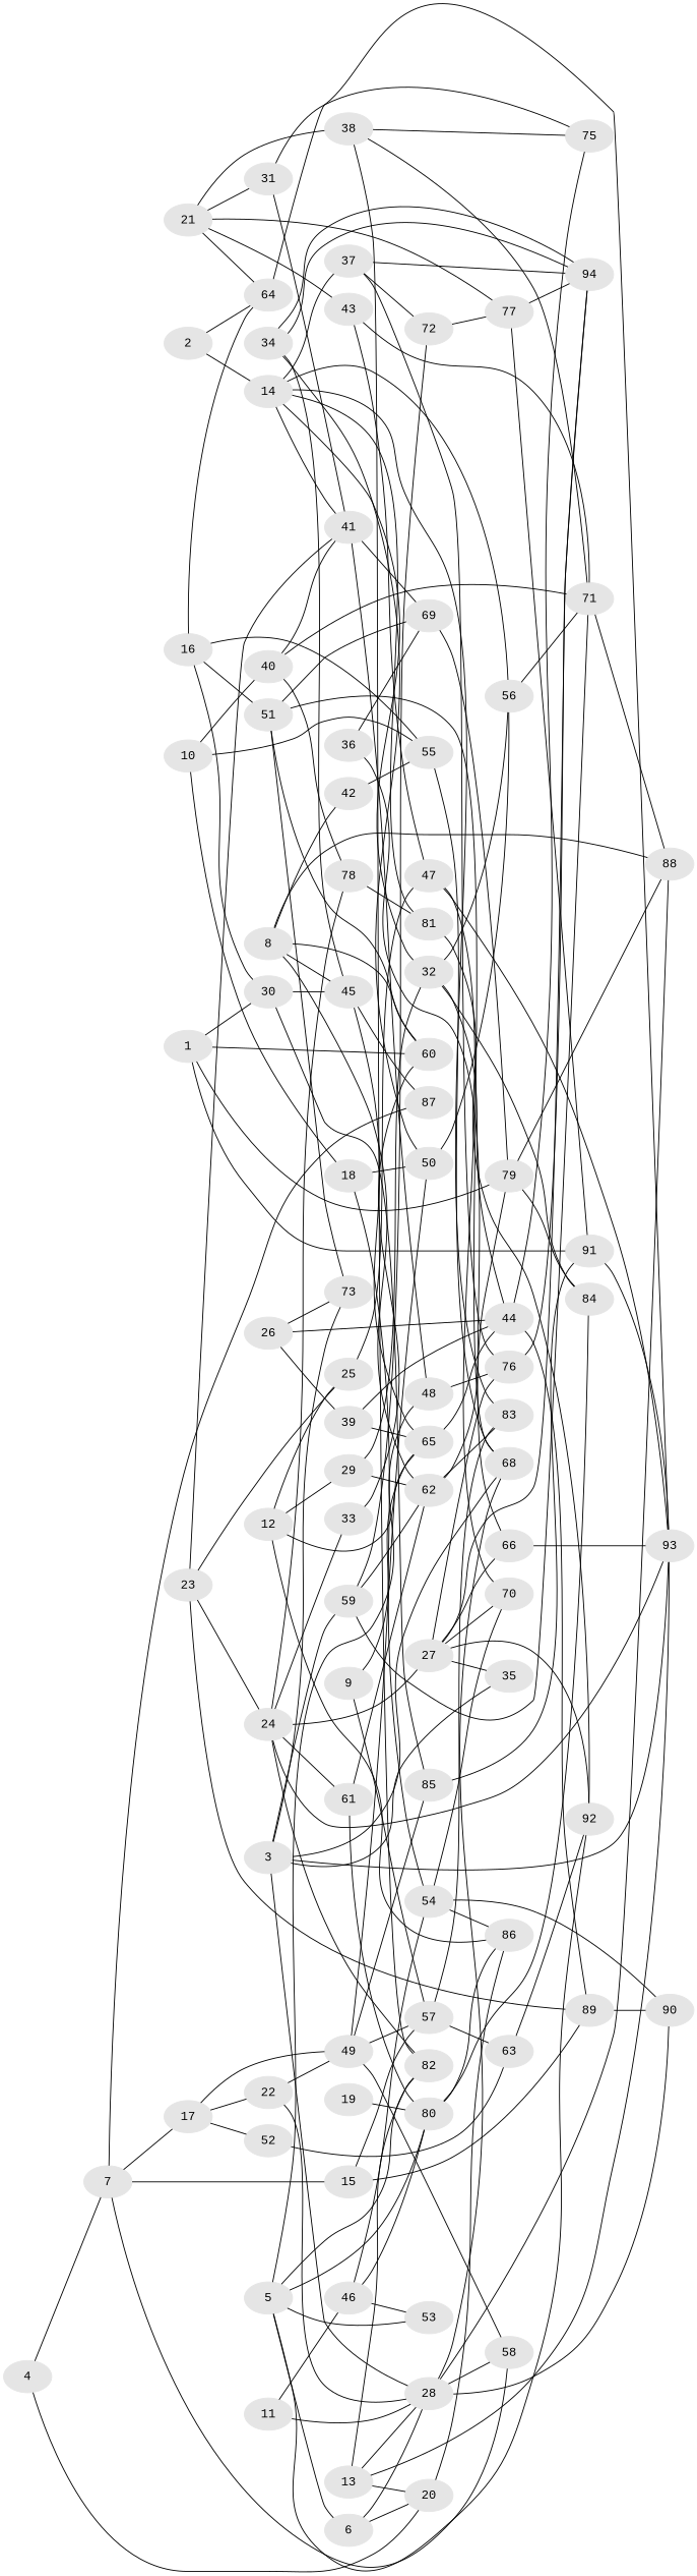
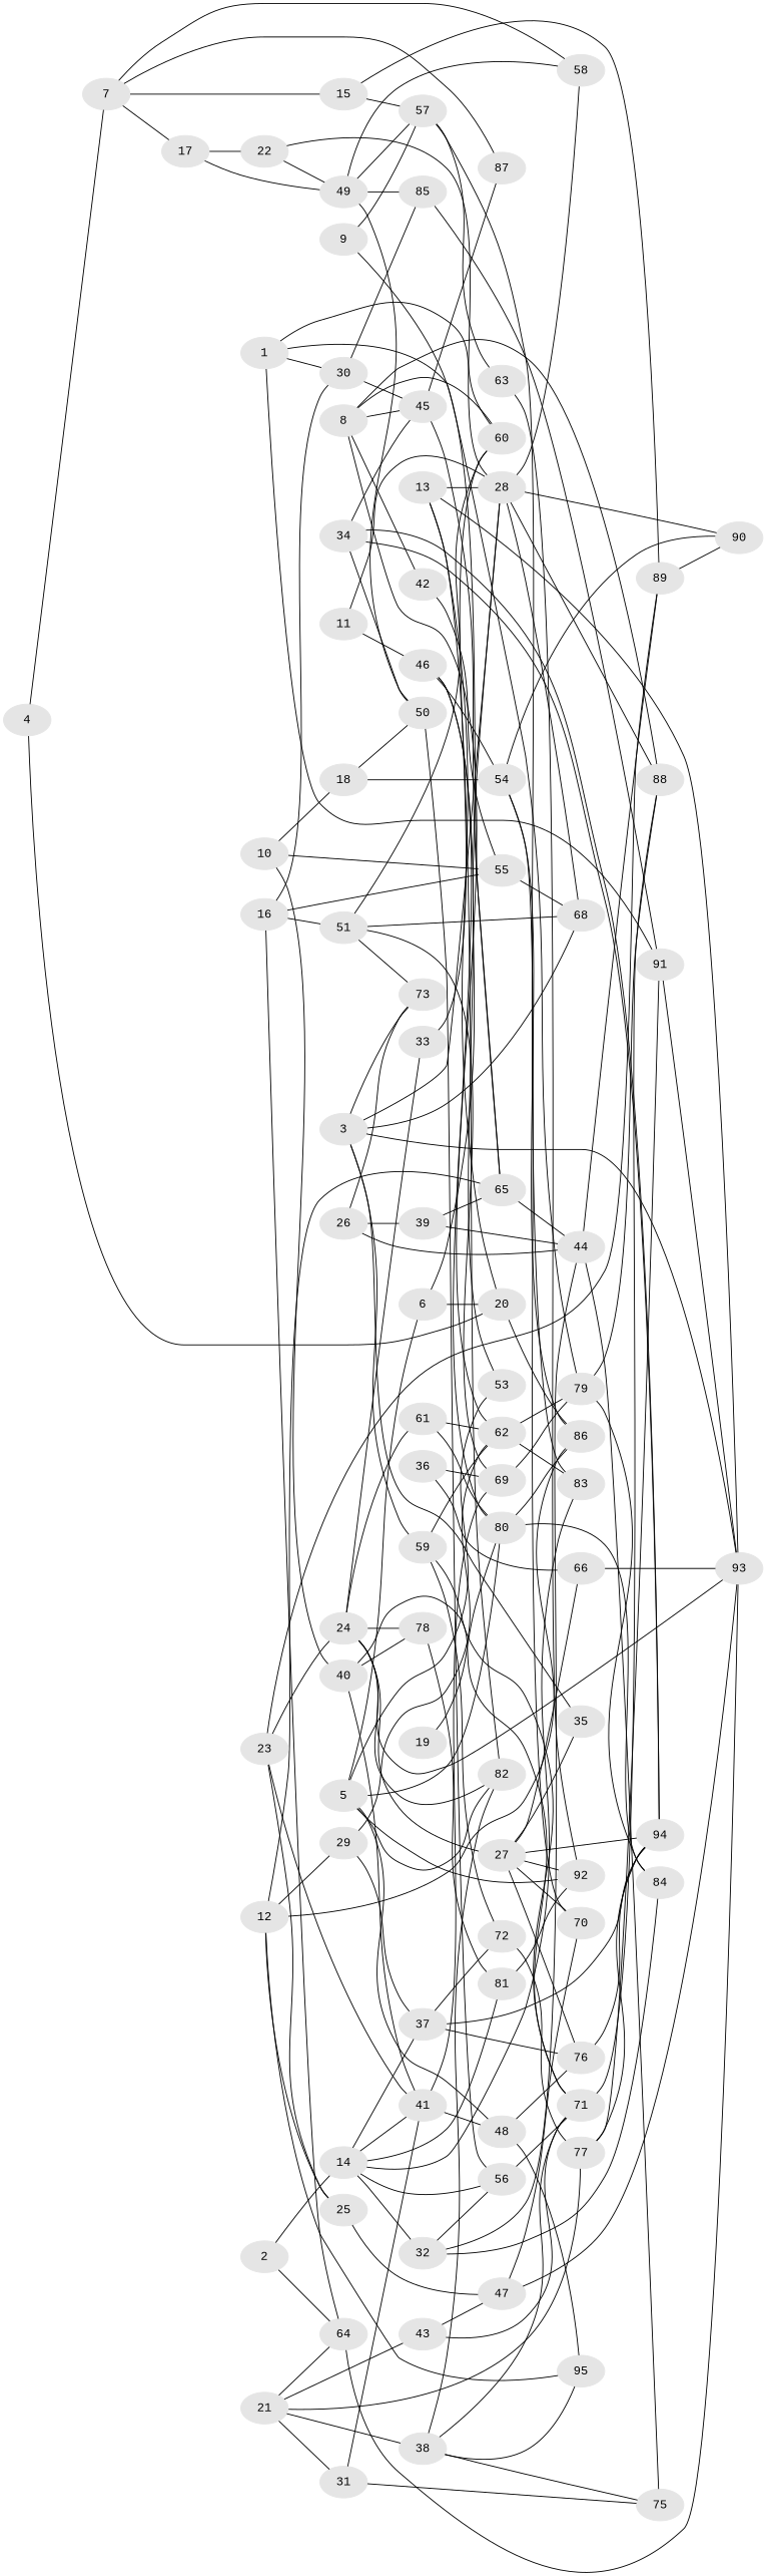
  graph {
    fontname="Liberation Mono"
    rankdir=LR
    node [color=gray90 fontname="Liberation Mono" style=filled]
    edge [fontname="Liberation Mono"]
    1
    30
    60
    79
    91
    45
    85
    84
    88
    93
    2
    14
    64
    32
    37
    41
    56
    81
    83
    3
    28
    35
    59
    68
    73
    58
    90
    62
    72
    71
    4
    7
    20
    15
    17
    87
    86
    5
    6
    48
    53
    80
    82
    92
+   95
    76
    57
    89
    22
    49
-   52
    8
    42
    55
    65
    9
    63
    44
    10
    18
    40
    50
    54
    78
    11
    46
    12
    25
    29
    47
    13
    94
    69
    16
    51
    70
    19
    75
    21
    31
    38
    43
    77
    23
    24
    27
    33
    61
    66
    26
    39
    34
    36
    1 -- 30
    1 -- 60
    1 -- 79
    1 -- 91
    30 -- 45
    30 -- 85
    79 -- 84
    79 -- 88
    91 -- 93
    45 -- 87
    45 -- 65
    85 -- 91
    2 -- 14
    2 -- 64
    14 -- 32
    14 -- 37
    14 -- 41
    14 -- 56
    14 -- 81
    14 -- 83
    64 -- 93
    32 -- 84
    32 -- 56
    32 -- 44
    37 -- 72
    37 -- 76
    37 -- 94
    41 -- 48
    41 -- 69
    56 -- 71
    81 -- 92
    3 -- 93
    3 -- 28
    3 -- 35
    3 -- 59
    3 -- 68
    3 -- 73
    28 -- 88
    28 -- 68
    28 -- 58
    28 -- 90
    59 -- 62
    59 -- 72
    59 -- 71
    62 -- 79
    62 -- 83
    72 -- 77
    71 -- 88
    4 -- 7
    4 -- 20
    7 -- 58
    7 -- 15
    7 -- 17
    7 -- 87
    20 -- 86
    15 -- 57
    15 -- 89
    17 -- 22
    17 -- 49
-   17 -- 52
    5 -- 6
    5 -- 48
    5 -- 53
    5 -- 80
    5 -- 82
    5 -- 92
    6 -- 28
    6 -- 20
+   48 -- 95
    48 -- 76
    80 -- 84
    80 -- 86
    76 -- 94
    57 -- 83
    57 -- 63
    89 -- 90
    22 -- 28
    22 -- 49
    49 -- 85
    49 -- 58
    49 -- 57
    49 -- 50
-   52 -- 63
    8 -- 60
    8 -- 45
    8 -- 88
    8 -- 62
    8 -- 42
    42 -- 55
    55 -- 68
    65 -- 44
    9 -- 57
    9 -- 65
    63 -- 92
    44 -- 89
    44 -- 75
    10 -- 55
    10 -- 18
    10 -- 40
    18 -- 50
    18 -- 54
    40 -- 41
    40 -- 71
    40 -- 78
    50 -- 56
    54 -- 90
    54 -- 86
    54 -- 70
    78 -- 81
    11 -- 28
    11 -- 46
    46 -- 53
    46 -- 80
    46 -- 54
    12 -- 86
+   12 -- 95
    12 -- 65
    12 -- 25
    12 -- 29
    25 -- 47
-   29 -- 32
+   29 -- 37
    29 -- 62
    47 -- 93
    47 -- 70
    13 -- 93
    13 -- 28
    13 -- 20
    13 -- 82
    69 -- 79
    16 -- 30
    16 -- 64
    16 -- 55
    16 -- 51
    51 -- 60
    51 -- 68
    51 -- 73
    51 -- 69
    19 -- 80
    21 -- 64
    21 -- 31
    21 -- 38
    21 -- 43
    21 -- 77
    31 -- 41
    31 -- 75
    38 -- 71
    38 -- 82
+   38 -- 95
    38 -- 75
    43 -- 71
    43 -- 47
    77 -- 91
    77 -- 94
    23 -- 41
    23 -- 89
    23 -- 25
    23 -- 24
    24 -- 93
    24 -- 82
    24 -- 78
    24 -- 27
    24 -- 33
    24 -- 61
    27 -- 35
    27 -- 92
    27 -- 76
    27 -- 94
    27 -- 70
    27 -- 66
    33 -- 60
    61 -- 62
    61 -- 80
    66 -- 93
    26 -- 73
    26 -- 44
    26 -- 39
    39 -- 65
    39 -- 44
    34 -- 45
    34 -- 50
    34 -- 94
    34 -- 94
    36 -- 69
    36 -- 66
  }
